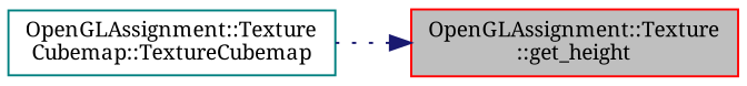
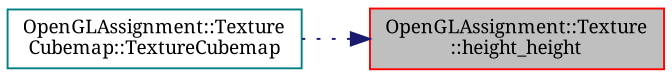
  digraph {
    rankdir=RL
    fontname="Noto Serif"
    node [fontname="Noto Serif" fontsize=10 shape=record style=filled]
-   n1 [color=red fillcolor=grey75 fontcolor=black height=0.2 label="OpenGLAssignment::Texture\l::get_height" width=0.4]
+   n1 [color=red fillcolor=grey75 fontcolor=black height=0.2 label="OpenGLAssignment::Texture\l::height_height" width=0.4]
    n2 [color=teal fillcolor=white height=0.2 label="OpenGLAssignment::Texture\lCubemap::TextureCubemap" width=0.4]
    n1 -> n2 [color=midnightblue dir=back fontname="Noto Serif" fontsize=10 labelfontname=Helvetica labelfontsize=10 style=dotted]
  }
